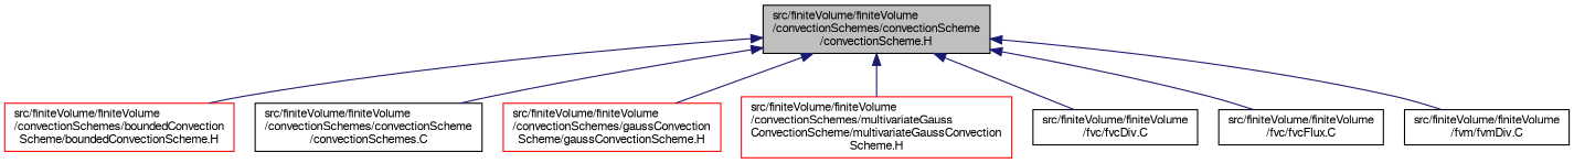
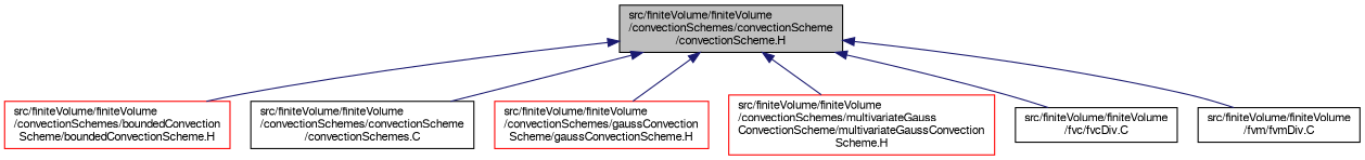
  digraph {
    node [color=black fontname=FreeSans fontsize=10 shape=record]
    edge [color=midnightblue dir=back fontname=FreeSans fontsize=10 labelfontname=FreeSans labelfontsize=10 style=solid]
    n1 [fillcolor=grey75 fontcolor=black height=0.2 label="src/finiteVolume/finiteVolume\l/convectionSchemes/convectionScheme\l/convectionScheme.H" style=filled width=0.4]
    n2 [color=red height=0.2 label="src/finiteVolume/finiteVolume\l/convectionSchemes/boundedConvection\lScheme/boundedConvectionScheme.H" width=0.4]
    n3 [height=0.2 label="src/finiteVolume/finiteVolume\l/convectionSchemes/convectionScheme\l/convectionSchemes.C" width=0.4]
    n4 [color=red height=0.2 label="src/finiteVolume/finiteVolume\l/convectionSchemes/gaussConvection\lScheme/gaussConvectionScheme.H" width=0.4]
    n5 [color=red height=0.2 label="src/finiteVolume/finiteVolume\l/convectionSchemes/multivariateGauss\lConvectionScheme/multivariateGaussConvection\lScheme.H" width=0.4]
    n6 [height=0.2 label="src/finiteVolume/finiteVolume\l/fvc/fvcDiv.C" width=0.4]
-   n7 [height=0.2 label="src/finiteVolume/finiteVolume\l/fvc/fvcFlux.C" width=0.4]
    n8 [height=0.2 label="src/finiteVolume/finiteVolume\l/fvm/fvmDiv.C" width=0.4]
    n1 -> n2
    n1 -> n3
    n1 -> n4
    n1 -> n5
    n1 -> n6
-   n1 -> n7
    n1 -> n8
  }
